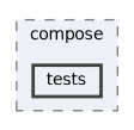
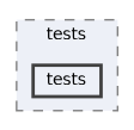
  digraph {
    compound=true
    rankdir=LR
    n1 [color=grey25 fillcolor="#edf0f7" fontname=Helvetica fontsize=10 height=0.2 label=tests shape=box style="filled,bold" width=0.4]
    subgraph cluster_1 {
      bgcolor="#edf0f7"
      fontname=Helvetica
      fontsize=10
-     label=compose
+     label=tests
      pencolor=grey50
      style="filled,dashed"
      n1
    }
  }
